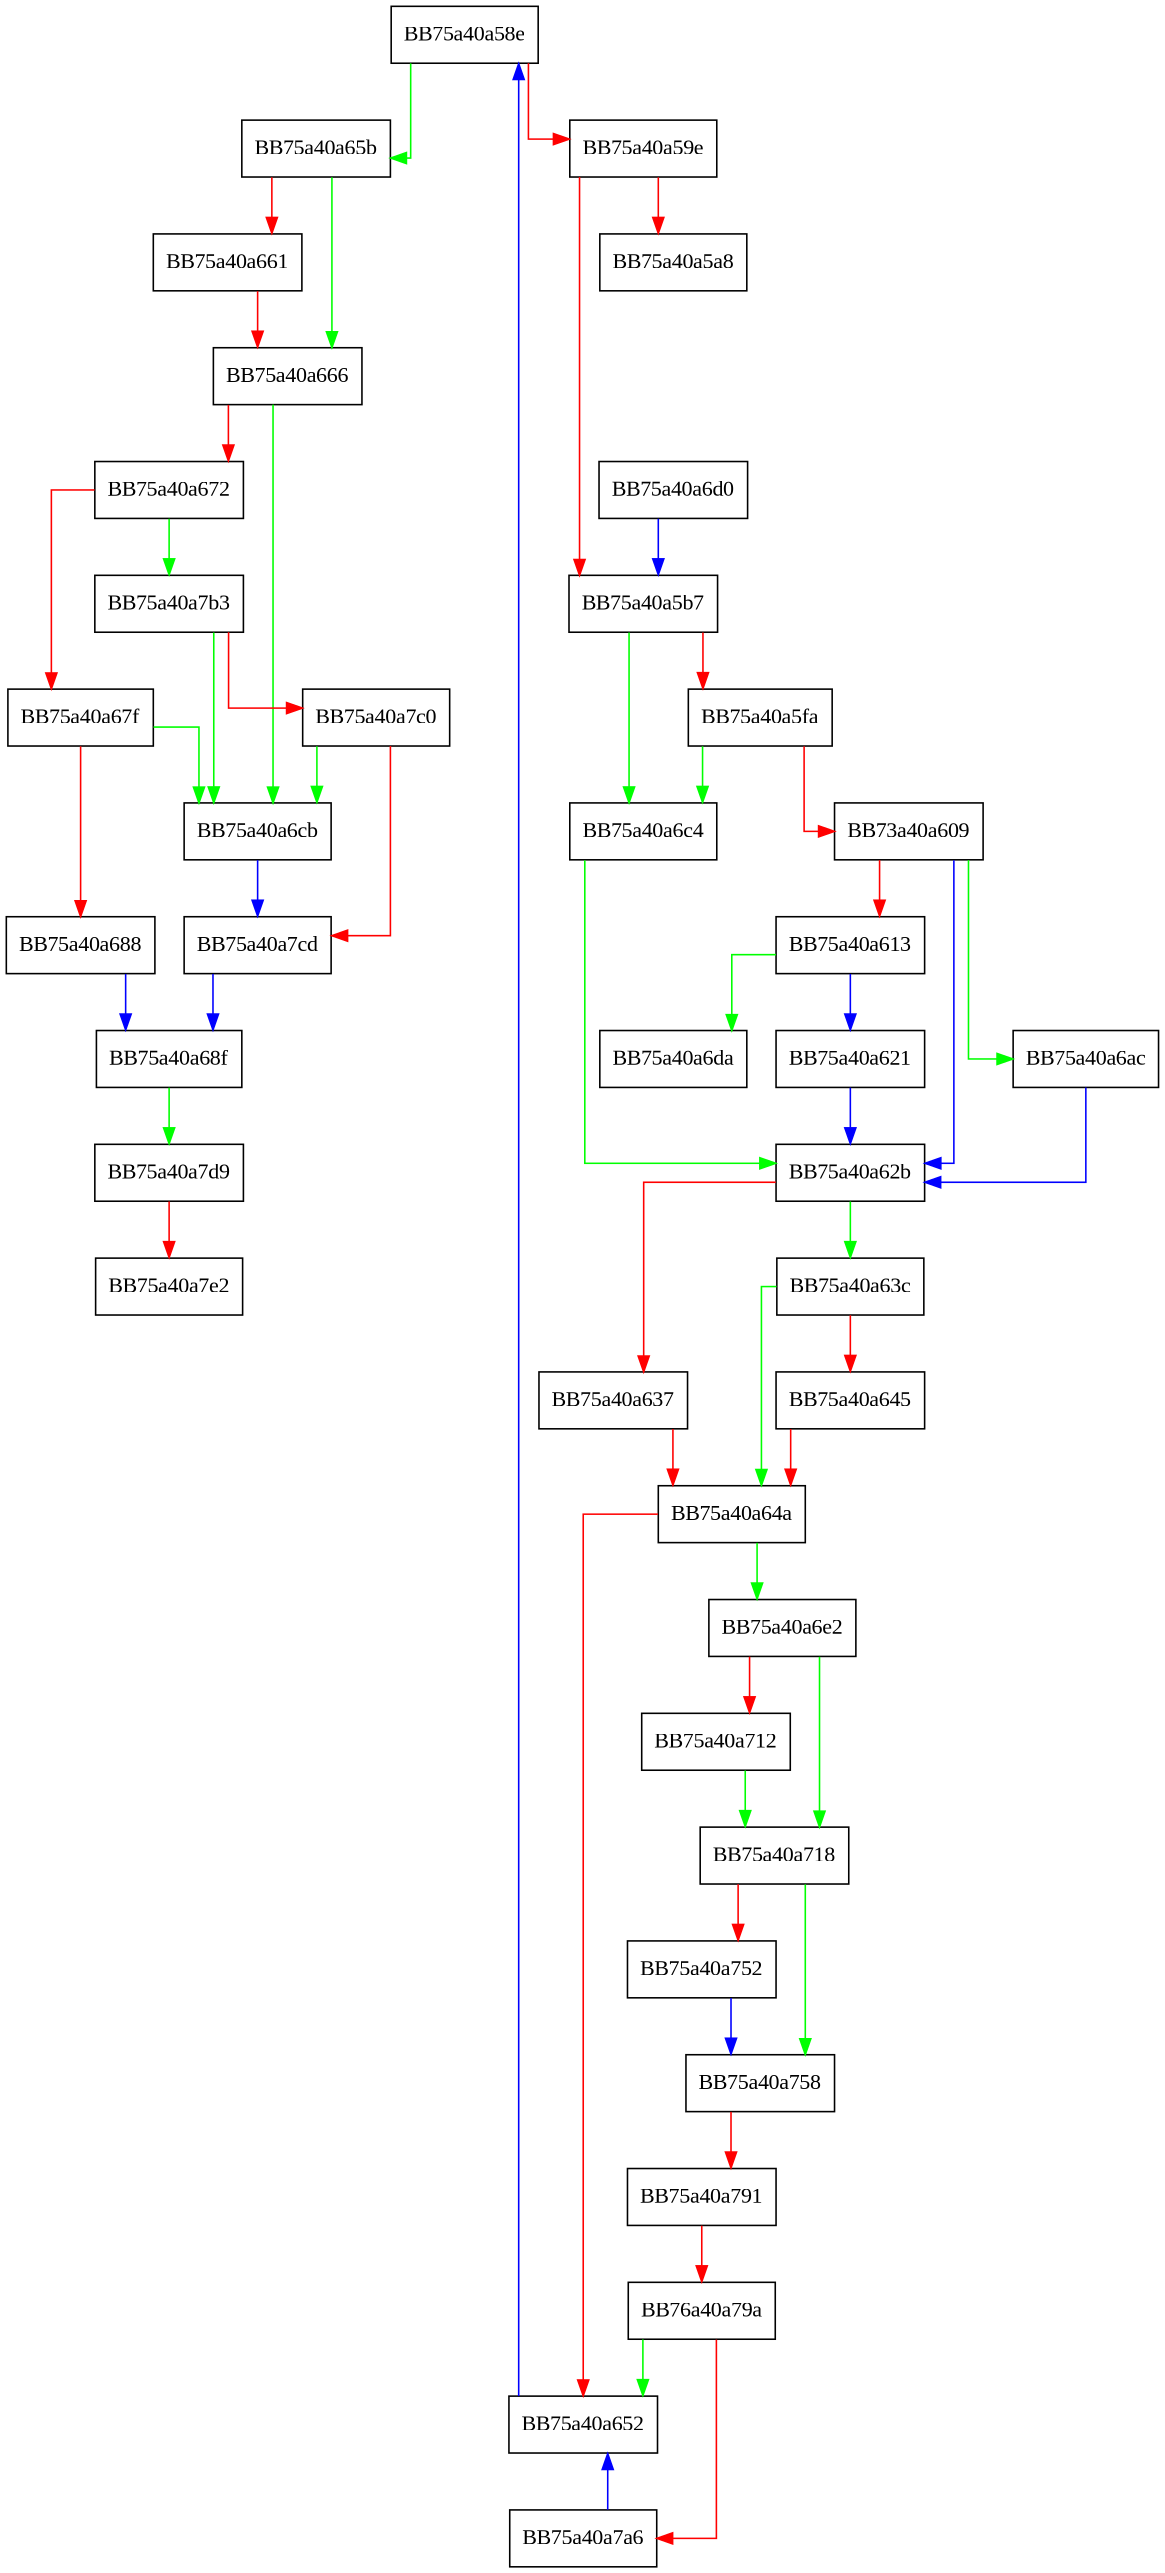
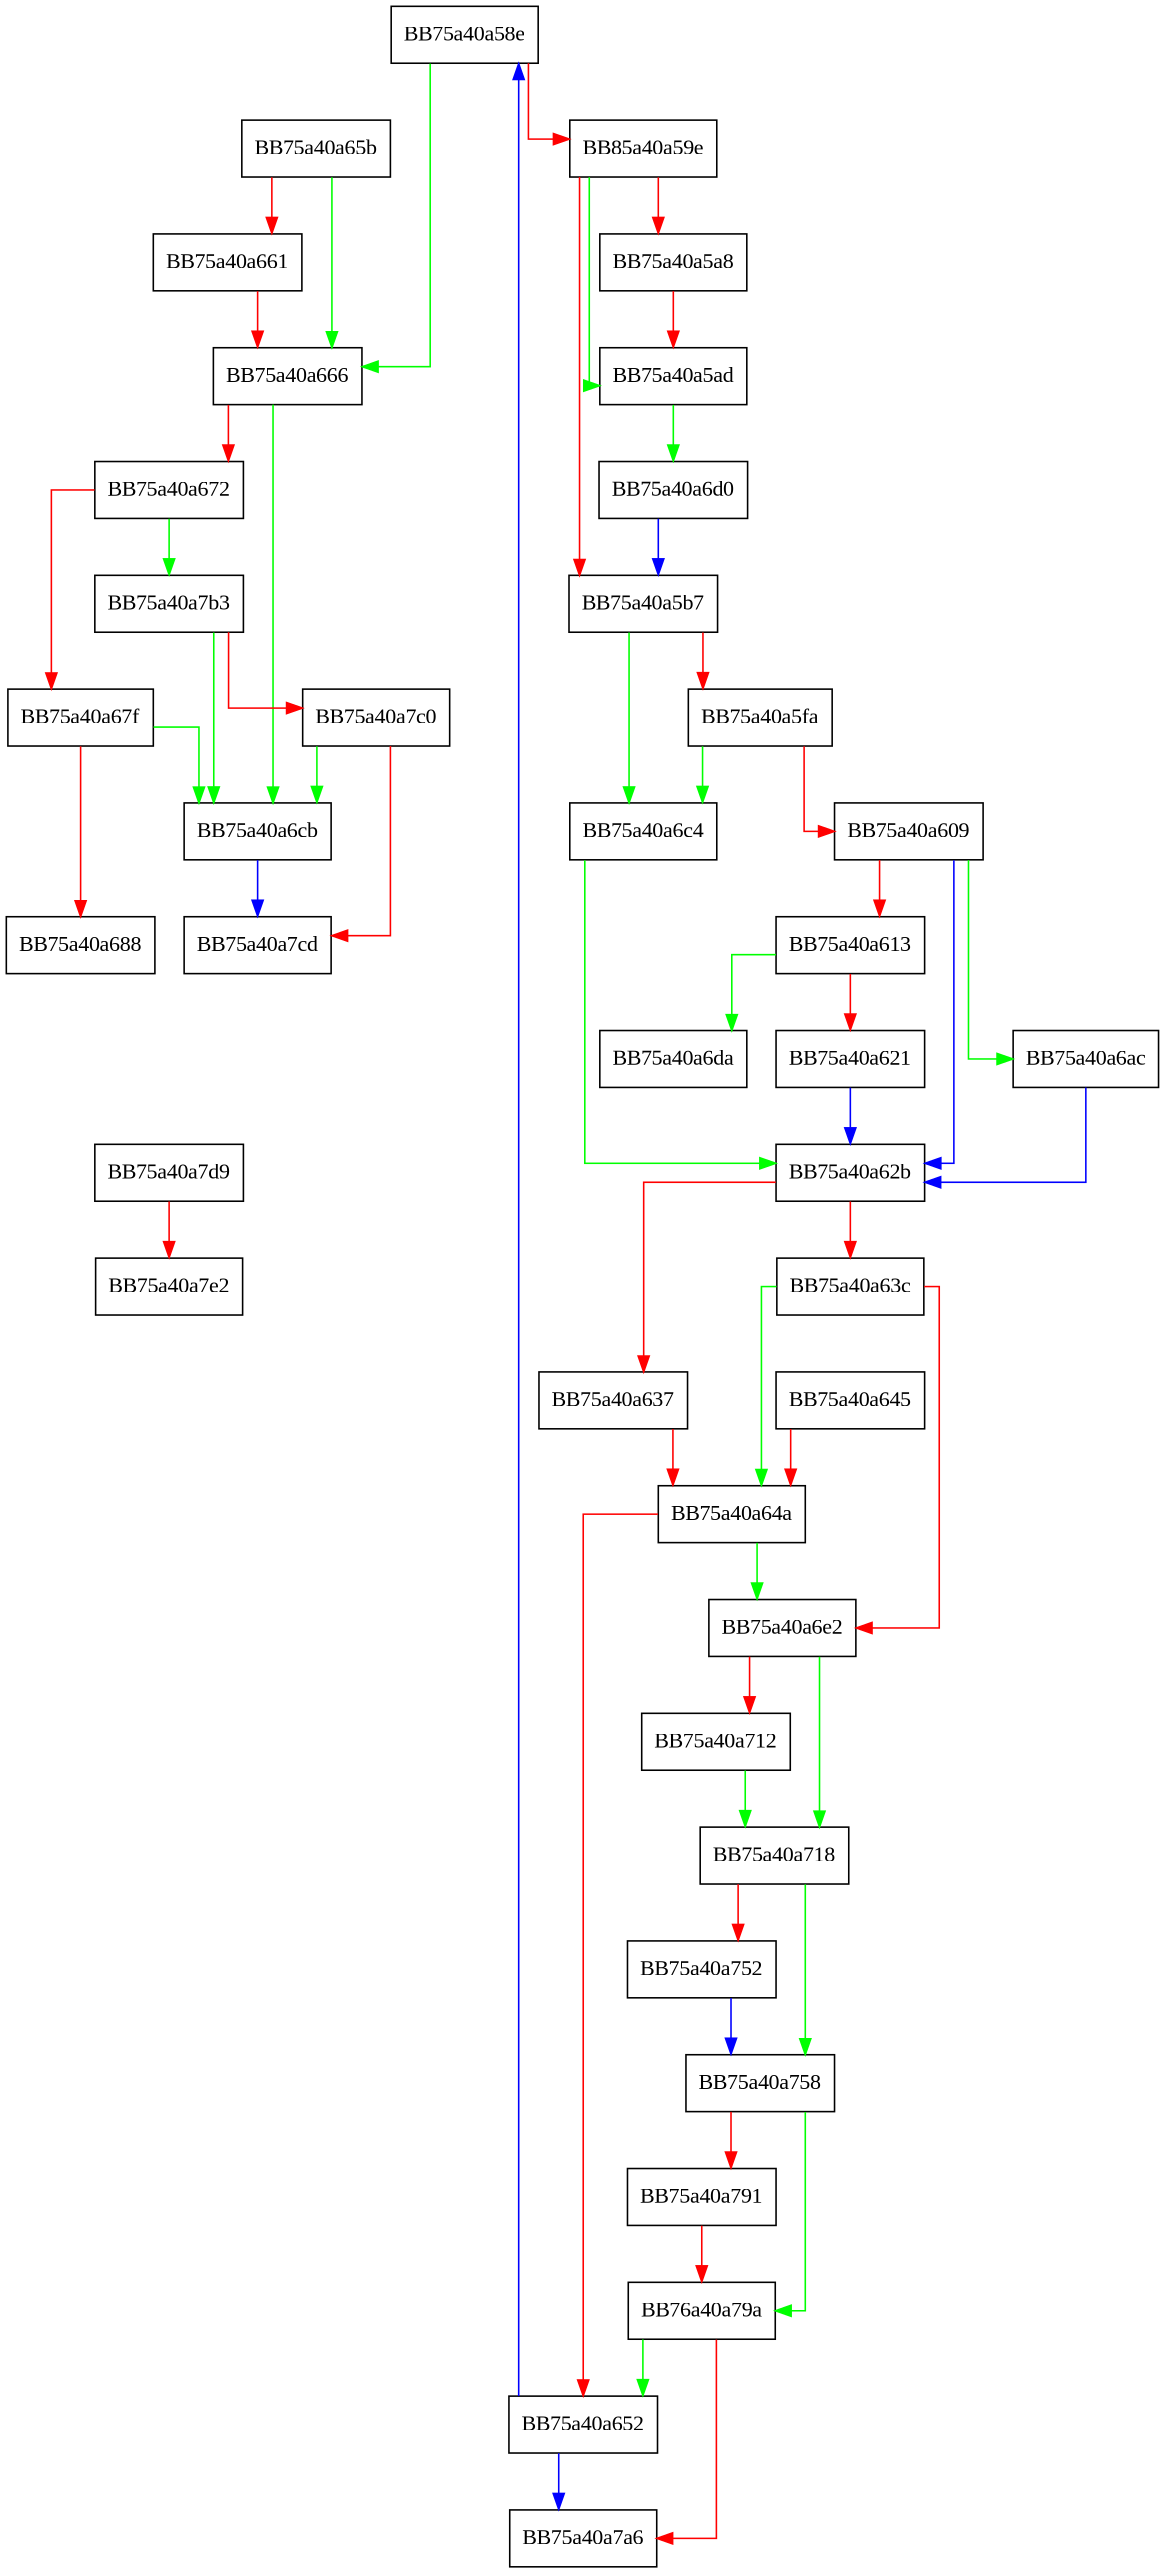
  digraph {
    fontname="Liberation Serif"
    splines=ortho
    node [fontname="Liberation Serif" shape=box]
    edge [color=red fontname="Liberation Serif"]
    BB75a40a58e
    BB75a40a65b
-   BB75a40a59e
+   BB75a40a59e [label=BB85a40a59e]
    BB75a40a666
    BB75a40a661
+   BB75a40a5ad
    BB75a40a5a8
    BB75a40a5b7
    BB75a40a6cb
    BB75a40a672
    BB75a40a6d0
    BB75a40a6c4
    BB75a40a5fa
    BB75a40a62b
-   BB75a40a609 [label=BB73a40a609]
+   BB75a40a609
    BB75a40a63c
    BB75a40a637
    BB75a40a6ac
    BB75a40a613
    BB75a40a6da
    BB75a40a621
    BB75a40a64a
    BB75a40a645
    BB75a40a6e2
    BB75a40a652
    BB75a40a718
    BB75a40a712
    BB75a40a758
    BB75a40a752
    BB75a40a7cd
    BB75a40a7b3
    BB75a40a67f
-   BB75a40a68f
    BB75a40a7d9
    BB75a40a7c0
    BB75a40a688
    BB75a40a7e2
    n38 [label=BB76a40a79a]
    BB75a40a791
    BB75a40a7a6
-   BB75a40a58e -> BB75a40a65b [color=green]
+   BB75a40a58e -> BB75a40a666 [color=green]
    BB75a40a58e -> BB75a40a59e
    BB75a40a65b -> BB75a40a666 [color=green]
    BB75a40a65b -> BB75a40a661
+   BB75a40a59e -> BB75a40a5ad [color=green]
    BB75a40a59e -> BB75a40a5a8
    BB75a40a59e -> BB75a40a5b7
    BB75a40a666 -> BB75a40a6cb [color=green]
    BB75a40a666 -> BB75a40a672
    BB75a40a661 -> BB75a40a666
+   BB75a40a5ad -> BB75a40a6d0 [color=green]
+   BB75a40a5a8 -> BB75a40a5ad
    BB75a40a5b7 -> BB75a40a6c4 [color=green]
    BB75a40a5b7 -> BB75a40a5fa
    BB75a40a6cb -> BB75a40a7cd [color=blue]
    BB75a40a672 -> BB75a40a7b3 [color=green]
    BB75a40a672 -> BB75a40a67f
    BB75a40a6d0 -> BB75a40a5b7 [color=blue]
    BB75a40a6c4 -> BB75a40a62b [color=green]
    BB75a40a5fa -> BB75a40a6c4 [color=green]
    BB75a40a5fa -> BB75a40a609
-   BB75a40a62b -> BB75a40a63c [color=green]
+   BB75a40a62b -> BB75a40a63c
    BB75a40a62b -> BB75a40a637
    BB75a40a609 -> BB75a40a62b [color=blue]
    BB75a40a609 -> BB75a40a6ac [color=green]
    BB75a40a609 -> BB75a40a613
    BB75a40a63c -> BB75a40a64a [color=green]
-   BB75a40a63c -> BB75a40a645
+   BB75a40a63c -> BB75a40a6e2
    BB75a40a637 -> BB75a40a64a
    BB75a40a6ac -> BB75a40a62b [color=blue]
    BB75a40a613 -> BB75a40a6da [color=green]
-   BB75a40a613 -> BB75a40a621 [color=blue]
+   BB75a40a613 -> BB75a40a621
    BB75a40a621 -> BB75a40a62b [color=blue]
    BB75a40a64a -> BB75a40a6e2 [color=green]
    BB75a40a64a -> BB75a40a652
    BB75a40a645 -> BB75a40a64a
    BB75a40a6e2 -> BB75a40a718 [color=green]
    BB75a40a6e2 -> BB75a40a712
    BB75a40a652 -> BB75a40a58e [color=blue]
    BB75a40a718 -> BB75a40a758 [color=green]
    BB75a40a718 -> BB75a40a752
    BB75a40a712 -> BB75a40a718 [color=green]
+   BB75a40a758 -> n38 [color=green]
    BB75a40a758 -> BB75a40a791
    BB75a40a752 -> BB75a40a758 [color=blue]
-   BB75a40a7cd -> BB75a40a68f [color=blue]
    BB75a40a7b3 -> BB75a40a6cb [color=green]
    BB75a40a7b3 -> BB75a40a7c0
    BB75a40a67f -> BB75a40a6cb [color=green]
    BB75a40a67f -> BB75a40a688
-   BB75a40a68f -> BB75a40a7d9 [color=green]
    BB75a40a7d9 -> BB75a40a7e2
    BB75a40a7c0 -> BB75a40a6cb [color=green]
    BB75a40a7c0 -> BB75a40a7cd
-   BB75a40a688 -> BB75a40a68f [color=blue]
    n38 -> BB75a40a652 [color=green]
    n38 -> BB75a40a7a6
    BB75a40a791 -> n38
-   BB75a40a7a6 -> BB75a40a652 [color=blue]
+   BB75a40a652 -> BB75a40a7a6 [color=blue]
  }
